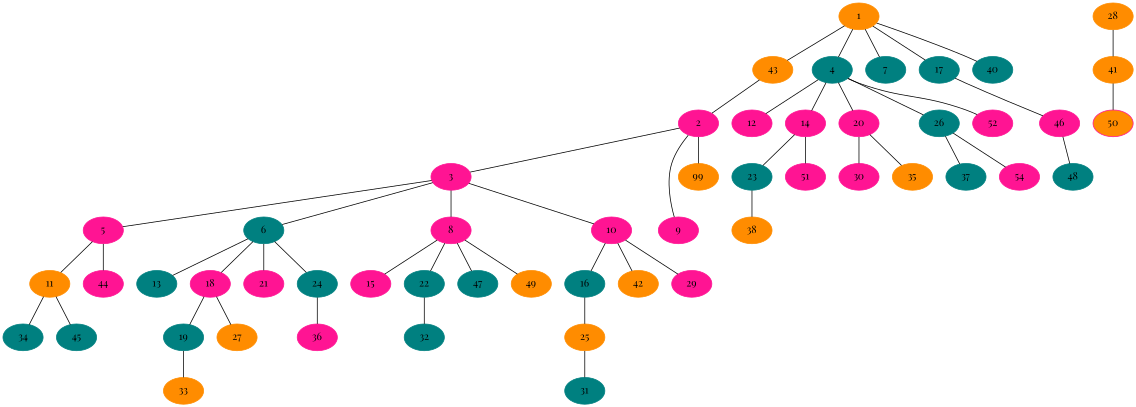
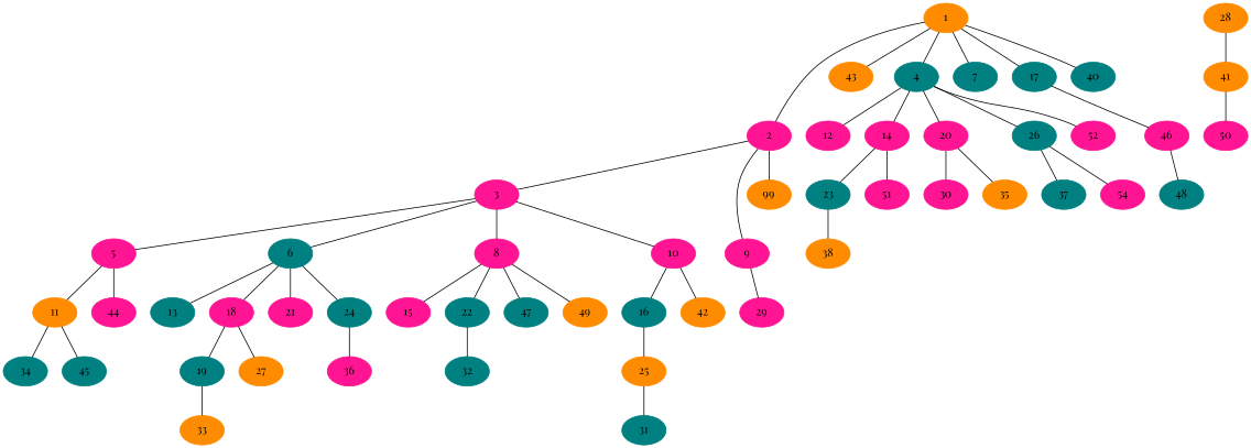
  graph {
    fontname="Playfair Display"
    node [color=deeppink fontname="Playfair Display" style=filled]
    edge [fontname="Playfair Display"]
    1 [color=darkorange]
    2
    4 [color=teal]
    7 [color=teal]
    17 [color=teal]
    40 [color=teal]
    43 [color=darkorange]
    3
    9
    n10 [color=darkorange label=99]
    12
    14
    20
    26 [color=teal]
    52
    46
    5
    6 [color=teal]
    8
    10
    11 [color=darkorange]
    44
    13 [color=teal]
    18
    21
    24 [color=teal]
    15
    22 [color=teal]
    47 [color=teal]
    49 [color=darkorange]
    16 [color=teal]
    29
    42 [color=darkorange]
    23 [color=teal]
    51
    30
    35 [color=darkorange]
    37 [color=teal]
    54
    34 [color=teal]
    45 [color=teal]
    19 [color=teal]
    27 [color=darkorange]
    36
    32 [color=teal]
    25 [color=darkorange]
    38 [color=darkorange]
    31 [color=teal]
    48 [color=teal]
    33 [color=darkorange]
    28 [color=darkorange]
    41 [color=darkorange]
-   50 [fillcolor=darkorange]
-   43 -- 2
+   50
+   1 -- 2
    1 -- 4
    1 -- 7
    1 -- 17
    1 -- 40
    1 -- 43
    2 -- 3
    2 -- 9
    2 -- n10
    4 -- 12
    4 -- 14
    4 -- 20
    4 -- 26
    4 -- 52
    17 -- 46
    3 -- 5
    3 -- 6
    3 -- 8
    3 -- 10
    14 -- 23
    14 -- 51
    20 -- 30
    20 -- 35
    26 -- 37
    26 -- 54
    46 -- 48
    5 -- 11
    5 -- 44
    6 -- 13
    6 -- 18
    6 -- 21
    6 -- 24
    8 -- 15
    8 -- 22
    8 -- 47
    8 -- 49
    10 -- 16
-   10 -- 29
+   9 -- 29
    10 -- 42
    11 -- 34
    11 -- 45
    18 -- 19
    18 -- 27
    24 -- 36
    22 -- 32
    16 -- 25
    23 -- 38
    19 -- 33
    25 -- 31
    28 -- 41
    41 -- 50
  }
